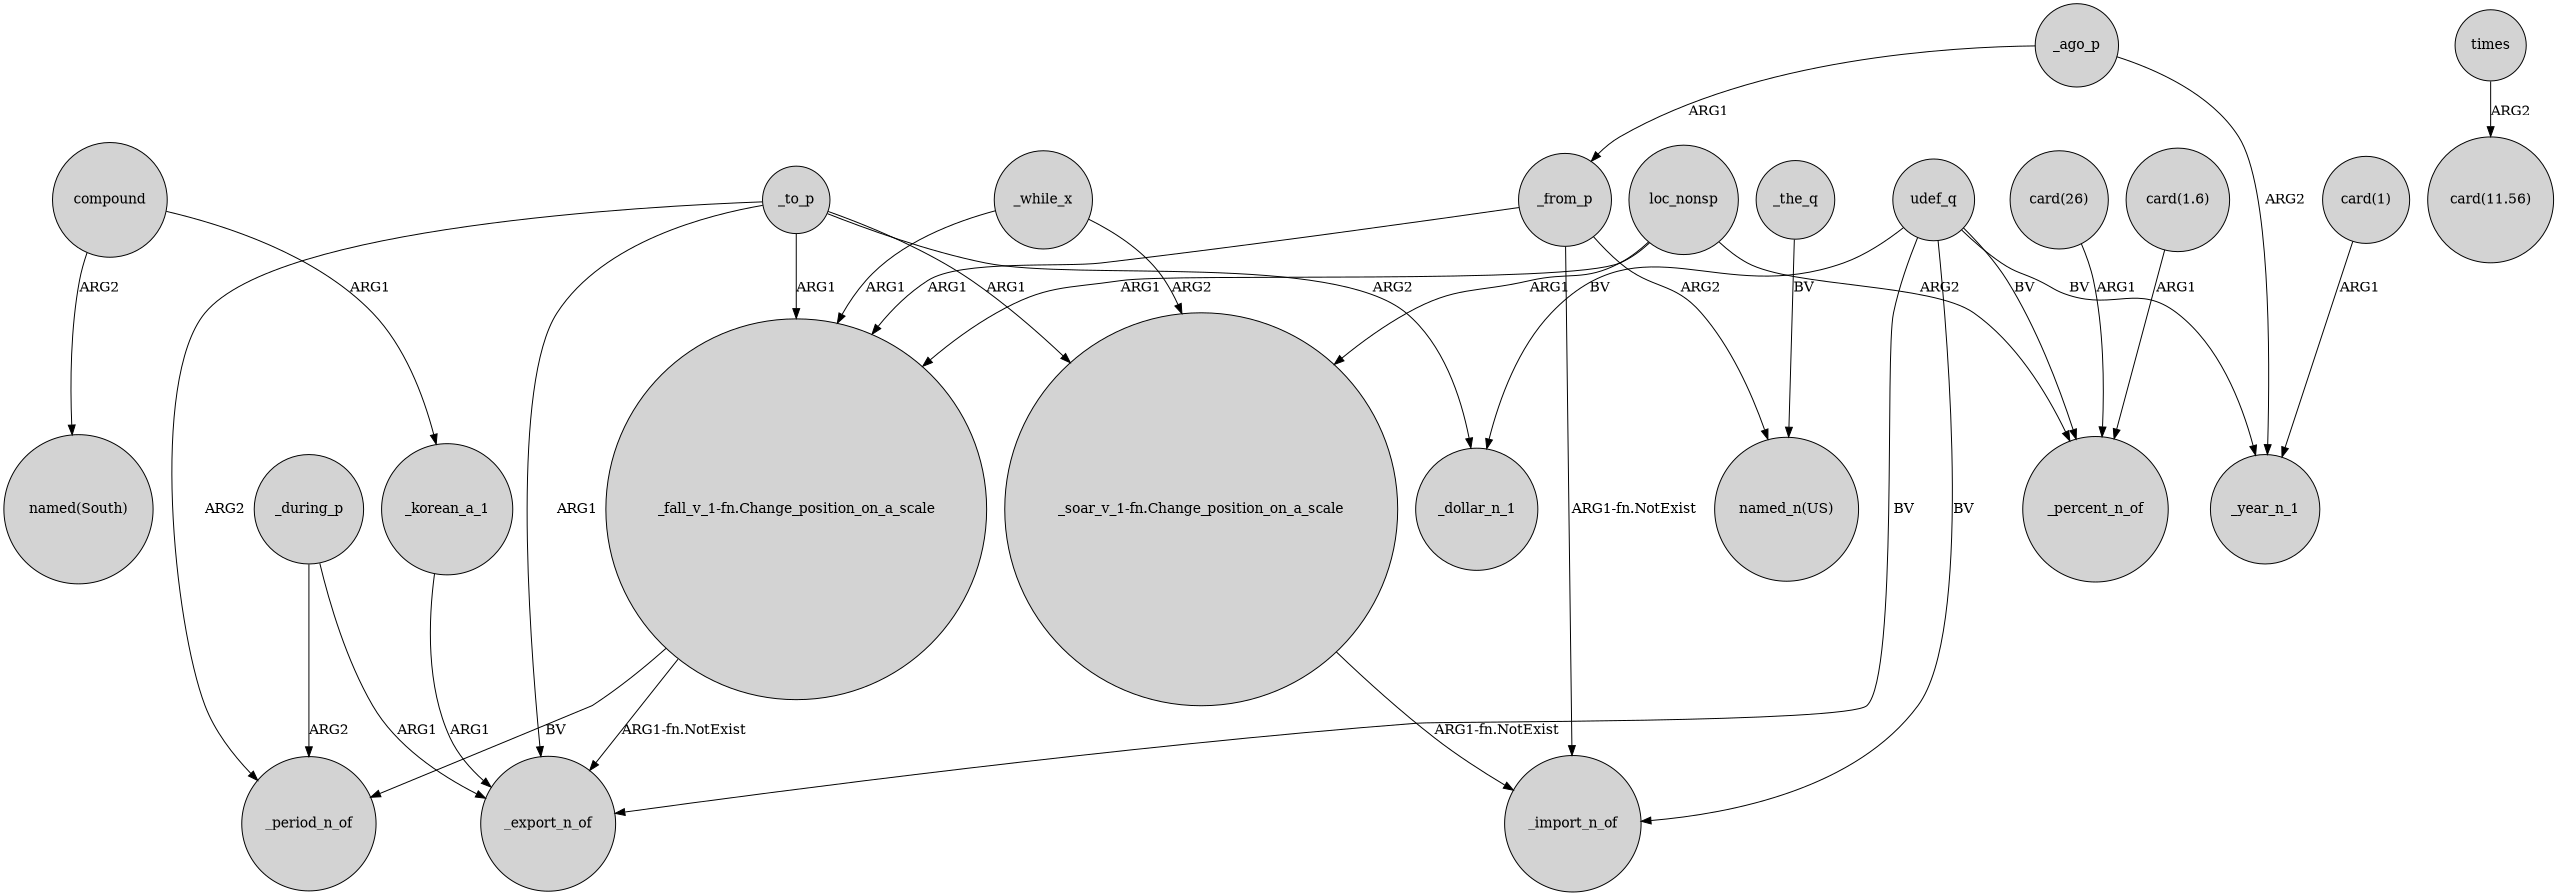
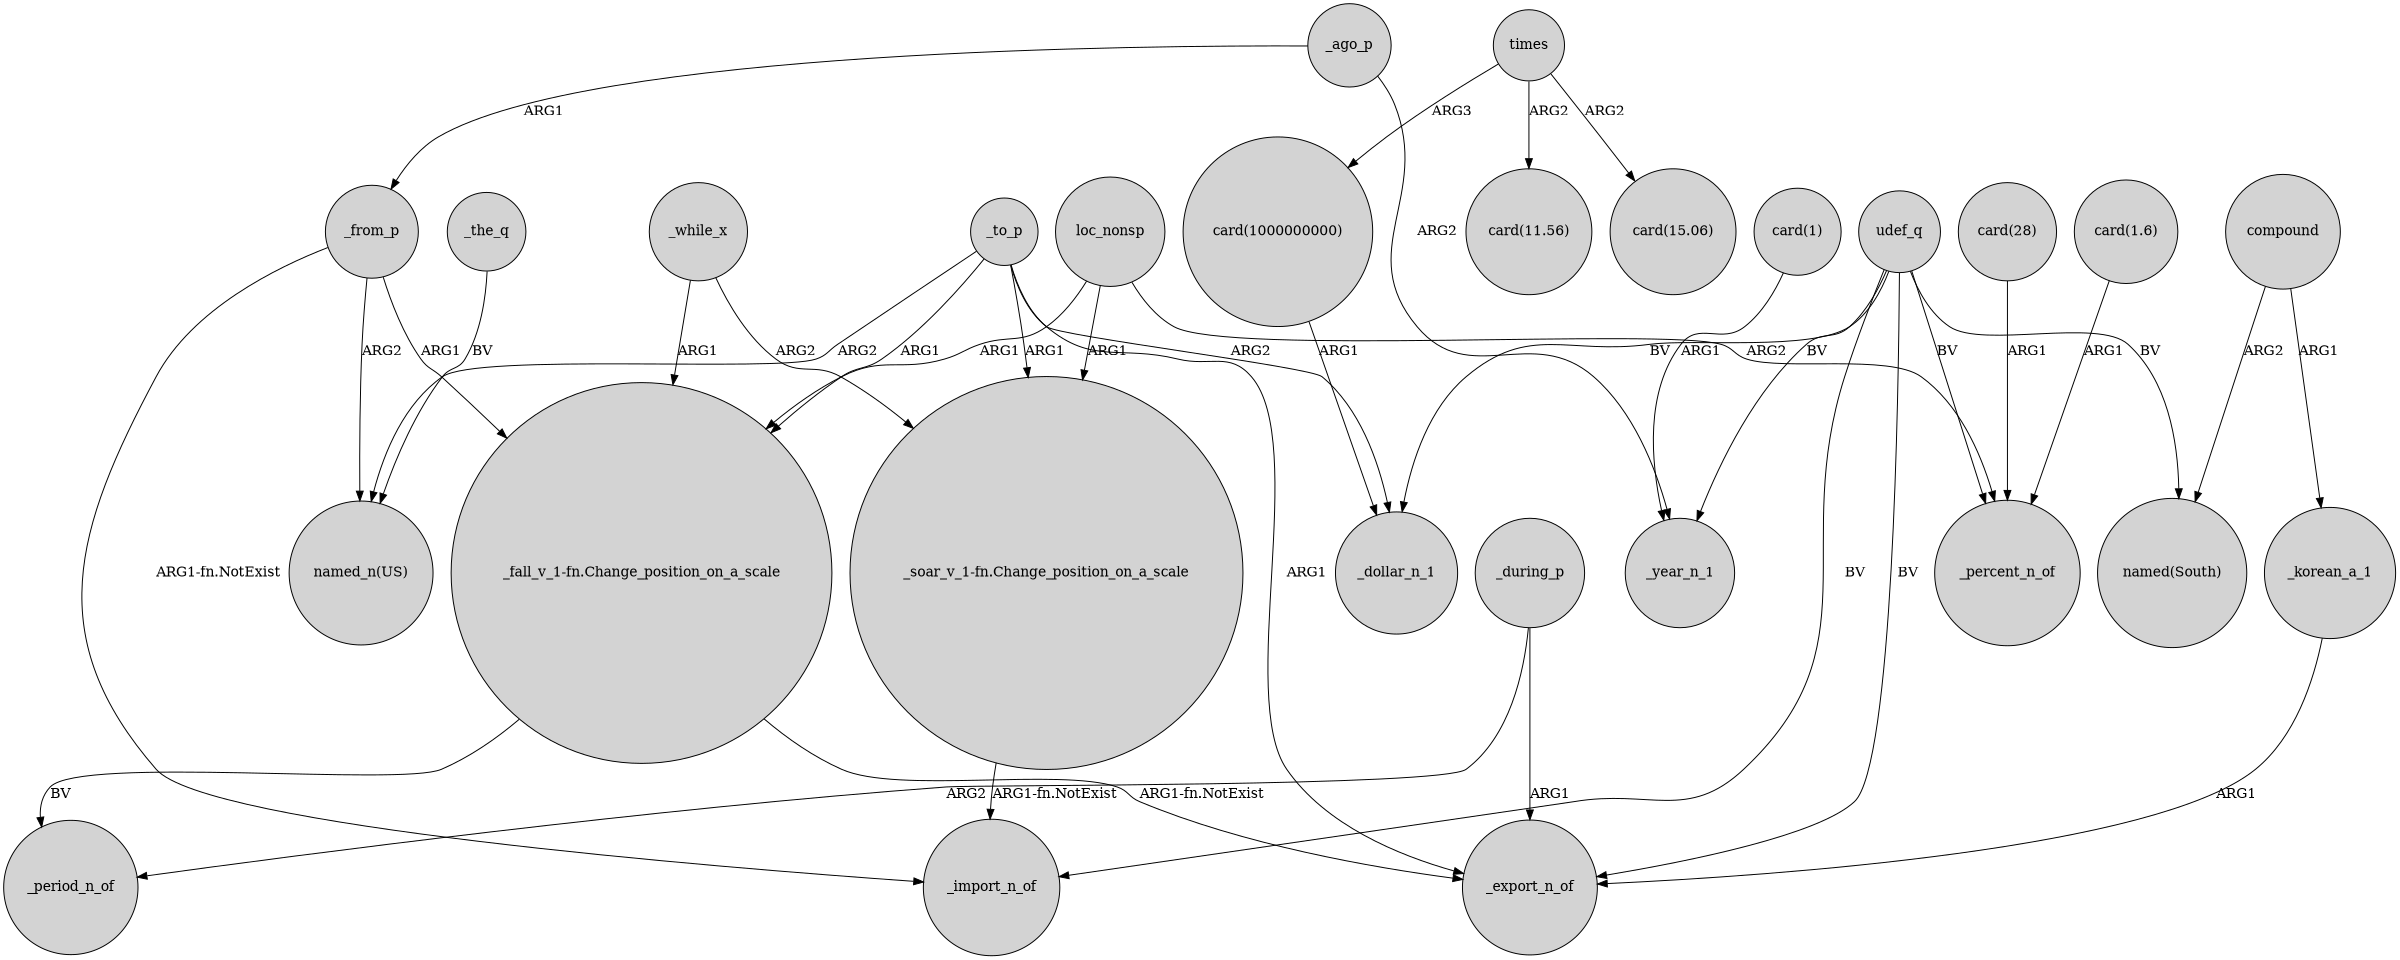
  digraph {
    node [shape=circle style=filled]
    _to_p
    _export_n_of
    "_soar_v_1-fn.Change_position_on_a_scale"
    _dollar_n_1
    "_fall_v_1-fn.Change_position_on_a_scale"
    "named_n(US)"
    _import_n_of
    _period_n_of
    loc_nonsp
    _percent_n_of
    compound
    "named(South)"
    _korean_a_1
    _from_p
    _while_x
    _the_q
    udef_q
    _year_n_1
    times
+   "card(1000000000)"
+   "card(15.06)"
    "card(11.56)"
    _ago_p
    _during_p
-   "card(26)"
+   "card(26)" [label="card(28)"]
    "card(1)"
    "card(1.6)"
    _to_p -> _export_n_of [label=ARG1]
    _to_p -> "_soar_v_1-fn.Change_position_on_a_scale" [label=ARG1]
    _to_p -> _dollar_n_1 [label=ARG2]
    _to_p -> "_fall_v_1-fn.Change_position_on_a_scale" [label=ARG1]
-   _to_p -> _period_n_of [label=ARG2]
+   _to_p -> "named_n(US)" [label=ARG2]
    "_soar_v_1-fn.Change_position_on_a_scale" -> _import_n_of [label="ARG1-fn.NotExist"]
    "_fall_v_1-fn.Change_position_on_a_scale" -> _export_n_of [label="ARG1-fn.NotExist"]
    "_fall_v_1-fn.Change_position_on_a_scale" -> _period_n_of [label=BV]
    loc_nonsp -> "_soar_v_1-fn.Change_position_on_a_scale" [label=ARG1]
    loc_nonsp -> "_fall_v_1-fn.Change_position_on_a_scale" [label=ARG1]
    loc_nonsp -> _percent_n_of [label=ARG2]
    compound -> "named(South)" [label=ARG2]
    compound -> _korean_a_1 [label=ARG1]
    _korean_a_1 -> _export_n_of [label=ARG1]
    _from_p -> "_fall_v_1-fn.Change_position_on_a_scale" [label=ARG1]
    _from_p -> "named_n(US)" [label=ARG2]
    _from_p -> _import_n_of [label="ARG1-fn.NotExist"]
    _while_x -> "_soar_v_1-fn.Change_position_on_a_scale" [label=ARG2]
    _while_x -> "_fall_v_1-fn.Change_position_on_a_scale" [label=ARG1]
    _the_q -> "named_n(US)" [label=BV]
    udef_q -> _export_n_of [label=BV]
    udef_q -> _dollar_n_1 [label=BV]
    udef_q -> _import_n_of [label=BV]
    udef_q -> _percent_n_of [label=BV]
+   udef_q -> "named(South)" [label=BV]
    udef_q -> _year_n_1 [label=BV]
+   times -> "card(1000000000)" [label=ARG3]
+   times -> "card(15.06)" [label=ARG2]
    times -> "card(11.56)" [label=ARG2]
+   "card(1000000000)" -> _dollar_n_1 [label=ARG1]
    _ago_p -> _from_p [label=ARG1]
    _ago_p -> _year_n_1 [label=ARG2]
    _during_p -> _export_n_of [label=ARG1]
    _during_p -> _period_n_of [label=ARG2]
    "card(26)" -> _percent_n_of [label=ARG1]
    "card(1)" -> _year_n_1 [label=ARG1]
    "card(1.6)" -> _percent_n_of [label=ARG1]
  }
